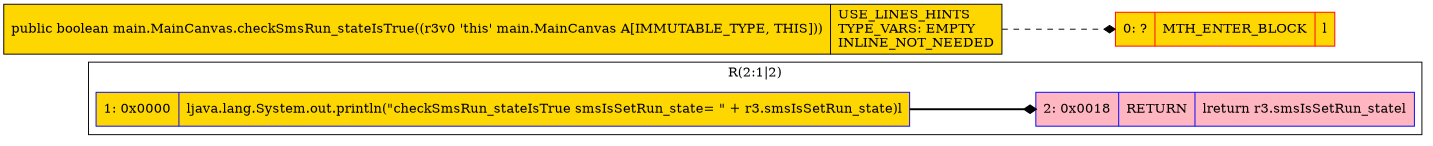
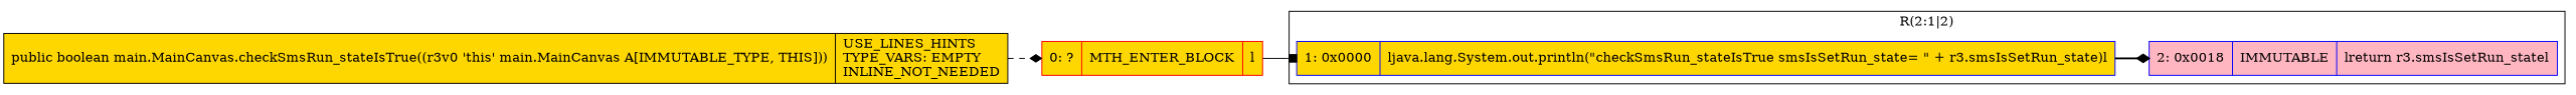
  digraph {
    rankdir=LR
    node [color=blue fillcolor=gold shape=record style=filled]
    edge [arrowhead=diamond]
    n1 [label="{1\:\ 0x0000|ljava.lang.System.out.println(\"checkSmsRun_stateIsTrue smsIsSetRun_state= \" + r3.smsIsSetRun_state)l}"]
-   n2 [fillcolor=lightpink label="{2\:\ 0x0018|RETURN\l|lreturn r3.smsIsSetRun_statel}"]
+   n2 [fillcolor=lightpink label="{2\:\ 0x0018|IMMUTABLE\l|lreturn r3.smsIsSetRun_statel}"]
    n3 [color=red label="{0\:\ ?|MTH_ENTER_BLOCK\l|l}"]
    n4 [label="{public boolean main.MainCanvas.checkSmsRun_stateIsTrue((r3v0 'this' main.MainCanvas A[IMMUTABLE_TYPE, THIS]))  | USE_LINES_HINTS\lTYPE_VARS: EMPTY\lINLINE_NOT_NEEDED\l}" color=""]
    subgraph cluster_1 {
      label="R(2:1|2)"
      n1
      n2
    }
    n1 -> n2 [style=bold]
+   n3 -> n1 [arrowhead=box style=solid]
    n4 -> n3 [style=dashed]
  }
